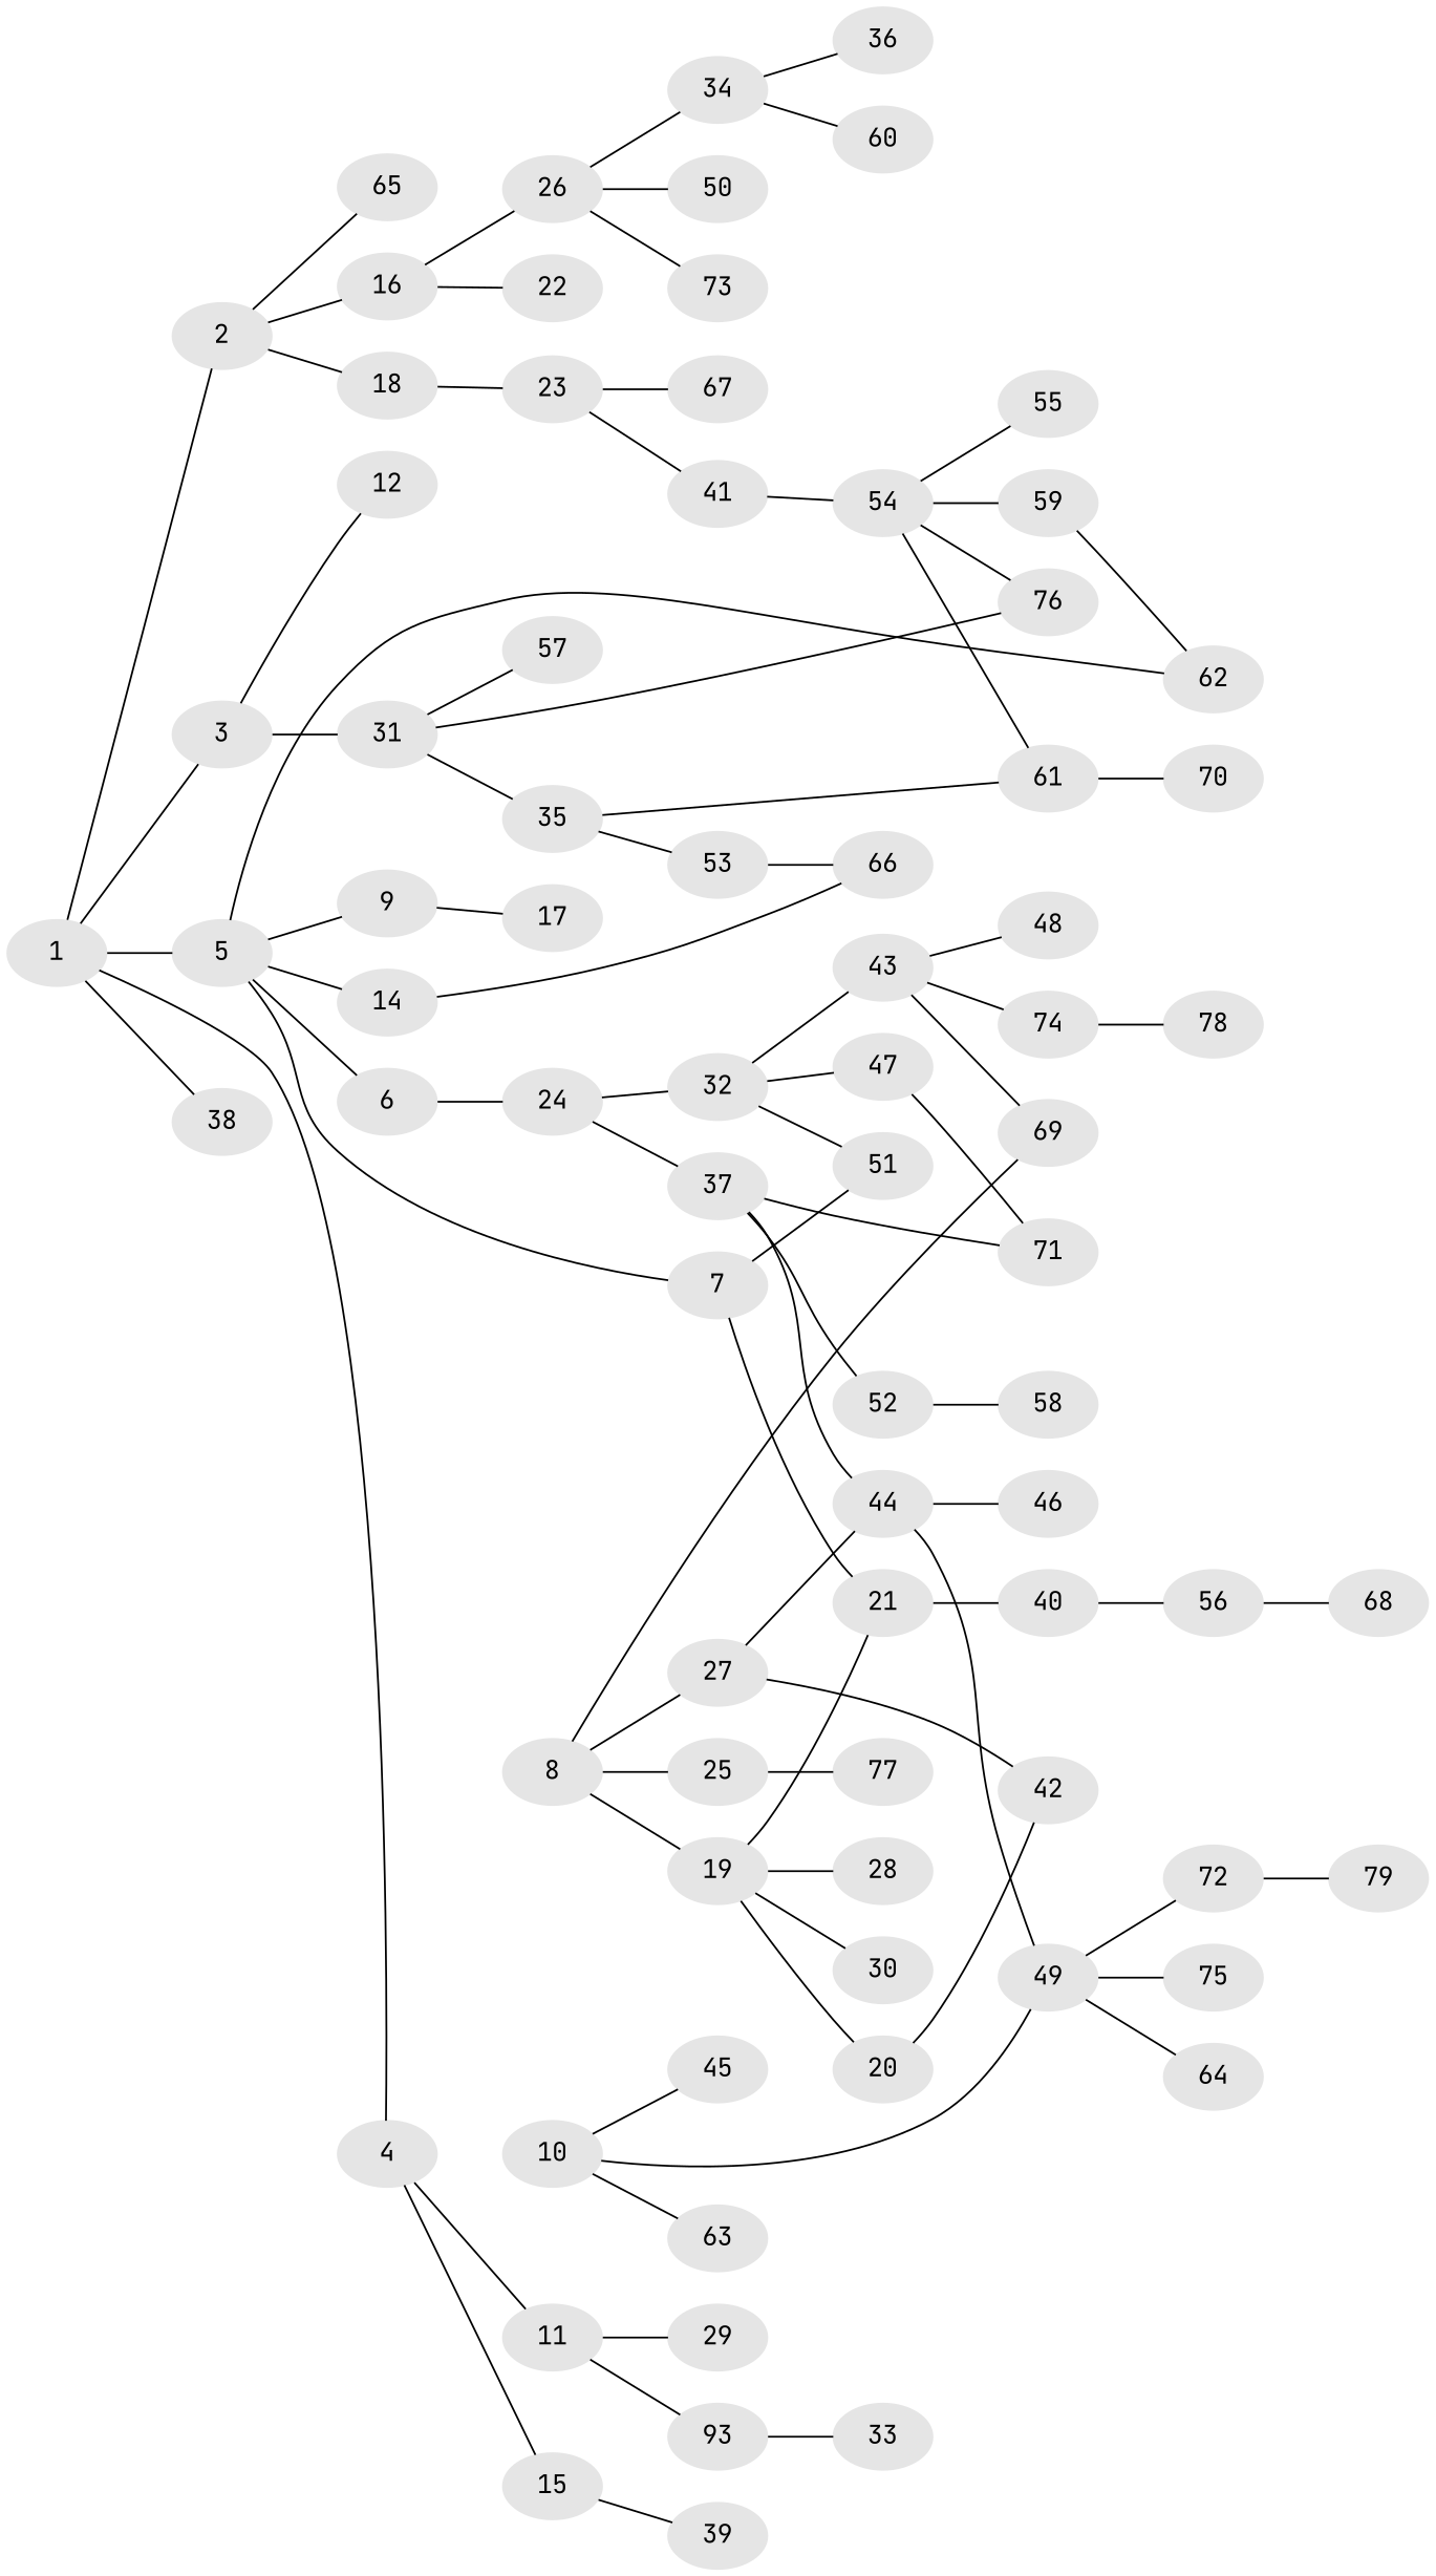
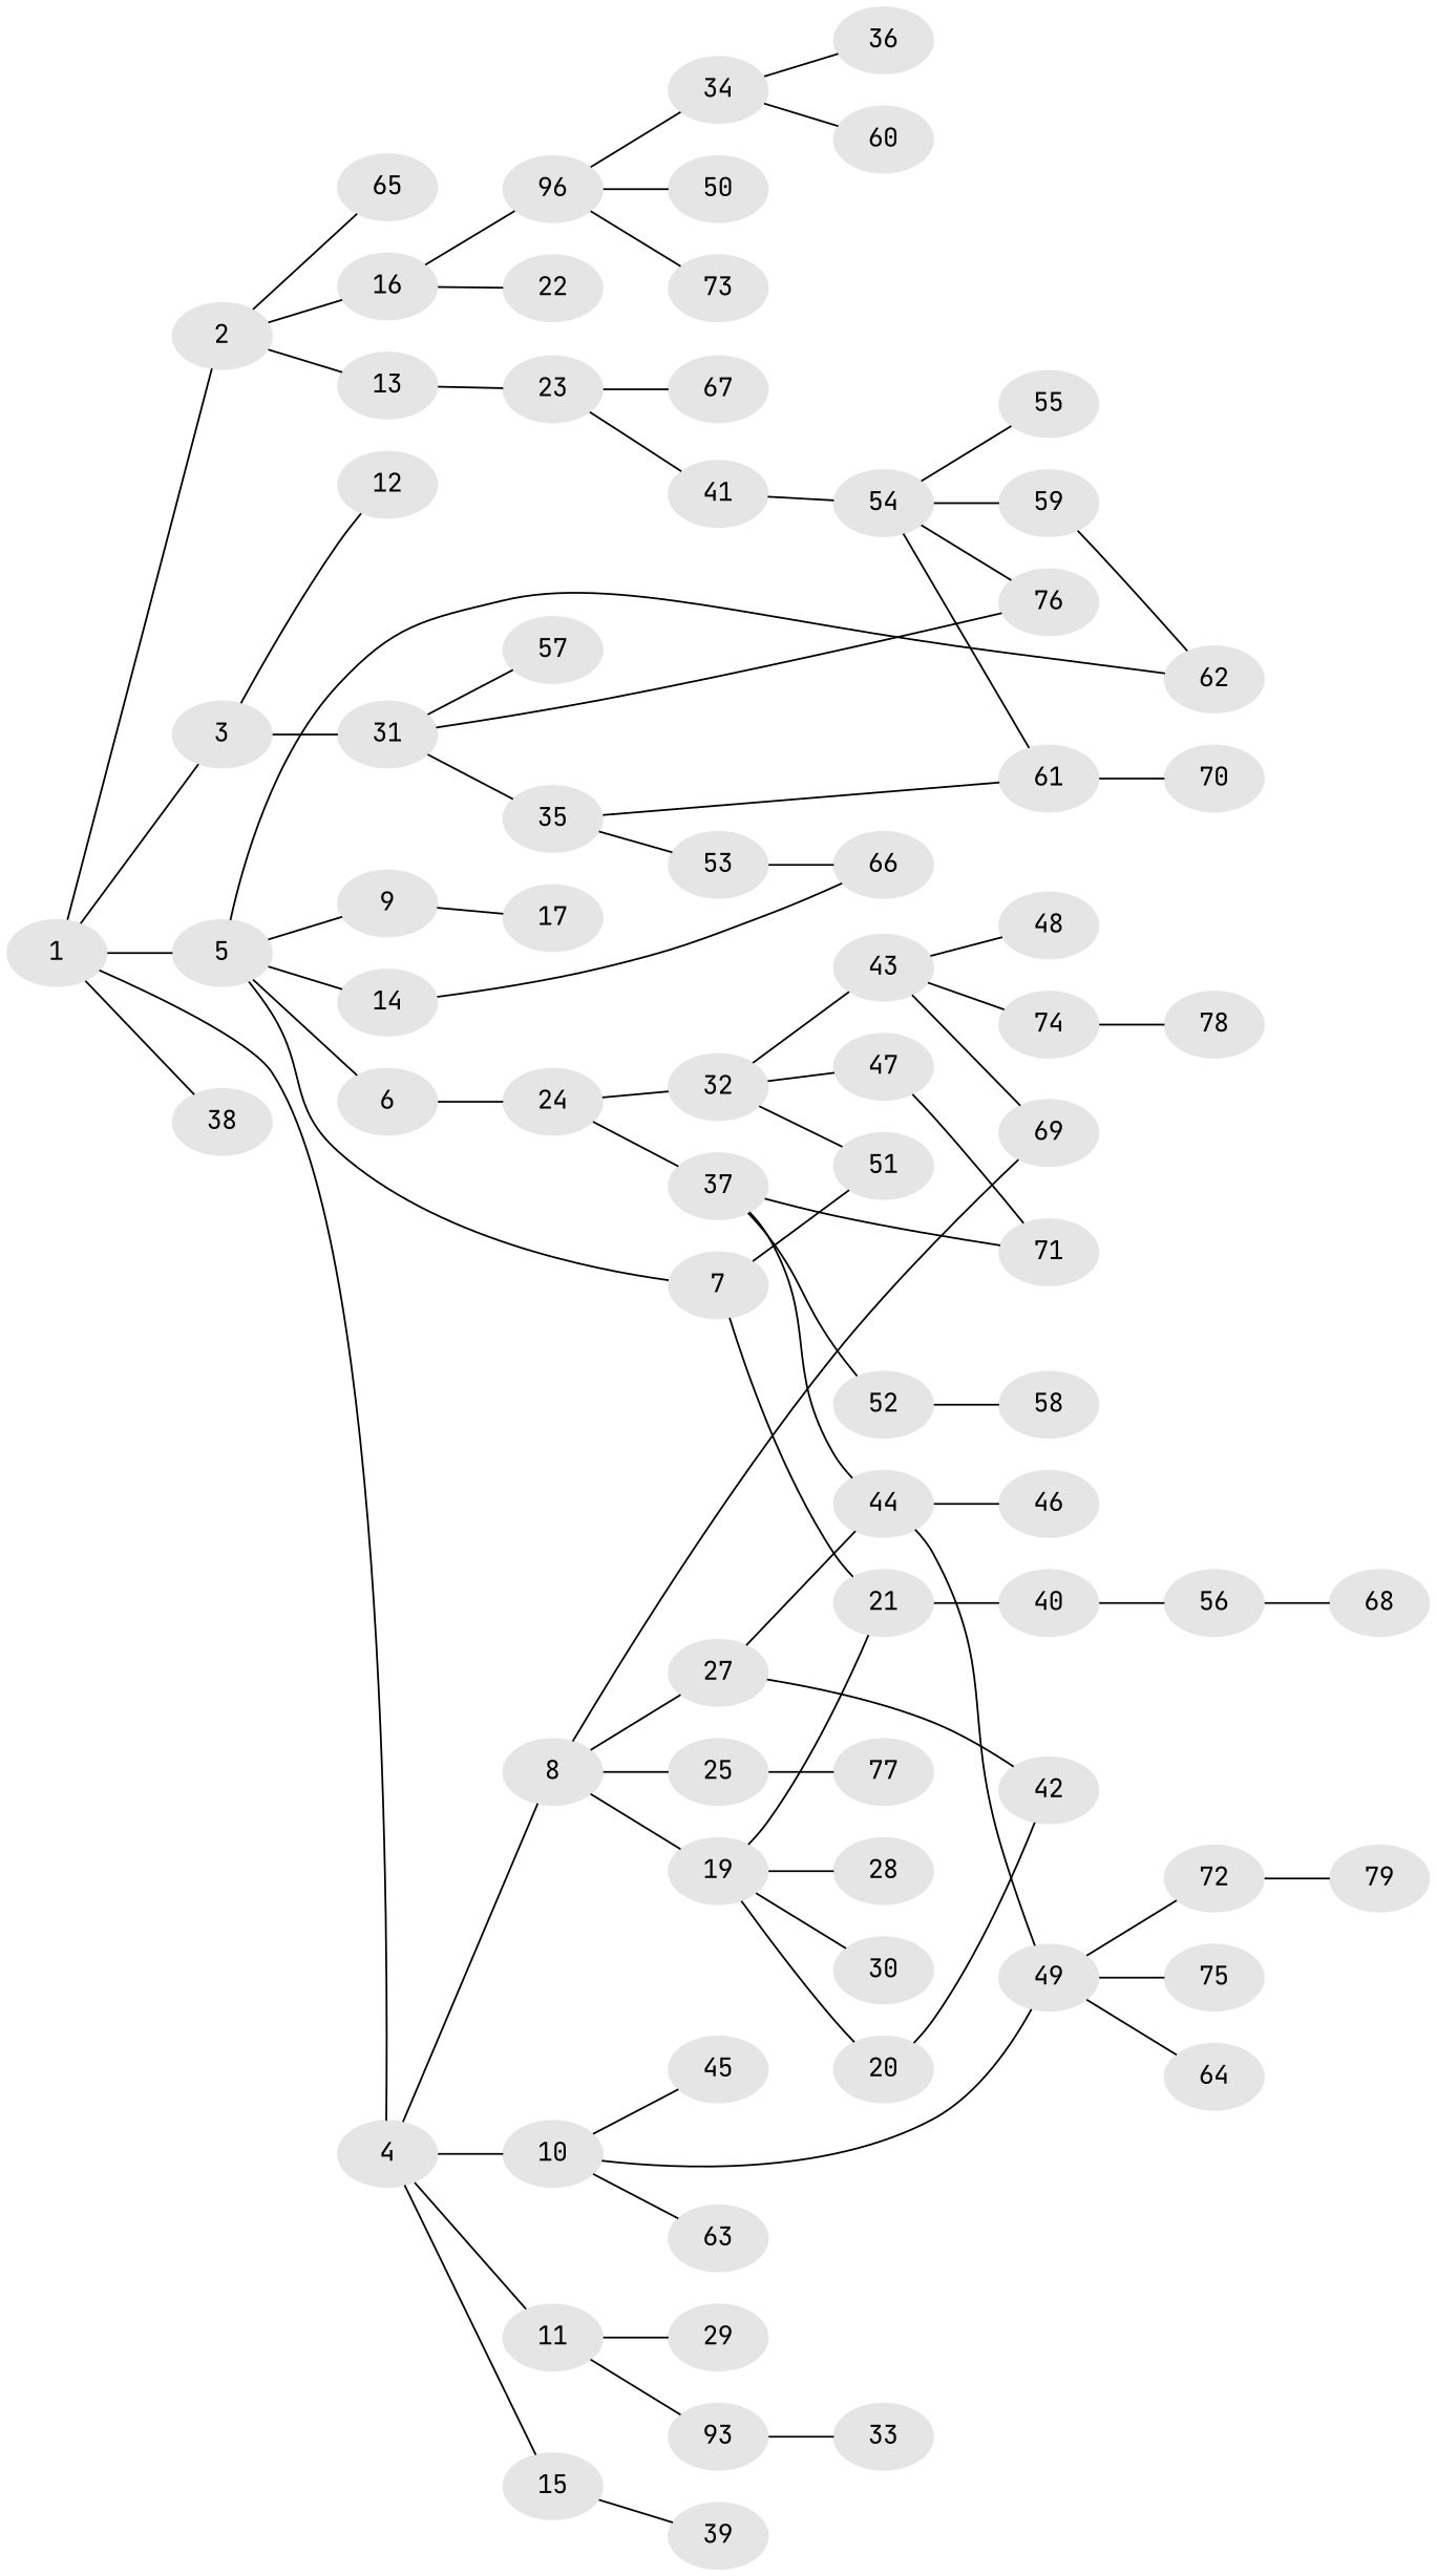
  graph {
    fontname="JetBrains Mono"
    rankdir=LR
    node [color=gray90 fontname="JetBrains Mono" style=filled]
    edge [fontname="JetBrains Mono"]
    1
    2
    3
    4
    5
    38
    16
-   18
+   18 [label=13]
    65
    12
    31
    8
    10
    11
    15
    6
    7
    9
    14
    62
    22
-   26
+   26 [label=96]
    23
    35
    57
    76
    19
    25
    27
    69
    45
    49
    63
    n34 [label=93]
    29
    39
    24
    21
    51
    17
    66
    32
    37
    40
    20
    28
    30
    77
    42
    44
    64
    72
    75
    33
    34
    50
    73
    41
    67
    56
    54
    43
    47
    52
    71
    36
    60
    46
    53
    61
    48
    74
    70
    58
    68
    55
    59
    78
    79
    1 -- 2
    1 -- 3
    1 -- 4
    1 -- 5
    1 -- 38
    2 -- 16
    2 -- 18
    2 -- 65
    3 -- 12
    3 -- 31
+   4 -- 8
+   4 -- 10
    4 -- 11
    4 -- 15
    5 -- 6
    5 -- 7
    5 -- 9
    5 -- 14
    5 -- 62
    16 -- 22
    16 -- 26
    18 -- 23
    31 -- 35
    31 -- 57
    31 -- 76
    8 -- 19
    8 -- 25
    8 -- 27
    8 -- 69
    10 -- 45
    10 -- 49
    10 -- 63
    11 -- n34
    11 -- 29
    15 -- 39
    6 -- 24
    7 -- 21
    7 -- 51
    9 -- 17
    14 -- 66
    26 -- 34
    26 -- 50
    26 -- 73
    23 -- 41
    23 -- 67
    35 -- 53
    35 -- 61
    19 -- 21
    19 -- 20
    19 -- 28
    19 -- 30
    25 -- 77
    27 -- 42
    27 -- 44
    49 -- 64
    49 -- 72
    49 -- 75
    n34 -- 33
    24 -- 32
    24 -- 37
    21 -- 40
    32 -- 51
    32 -- 43
    32 -- 47
    37 -- 44
    37 -- 52
    37 -- 71
    40 -- 56
    20 -- 42
    44 -- 49
    44 -- 46
    72 -- 79
    34 -- 36
    34 -- 60
    41 -- 54
    56 -- 68
    54 -- 76
    54 -- 61
    54 -- 55
    54 -- 59
    43 -- 69
    43 -- 48
    43 -- 74
    47 -- 71
    52 -- 58
    53 -- 66
    61 -- 70
    74 -- 78
    59 -- 62
  }
